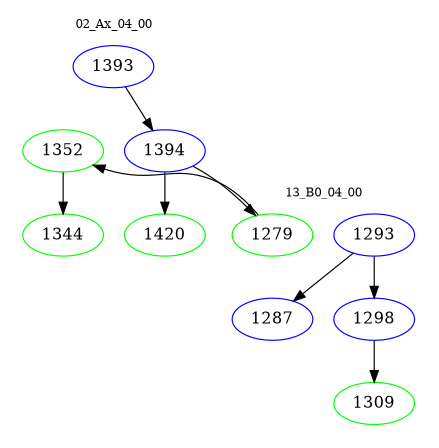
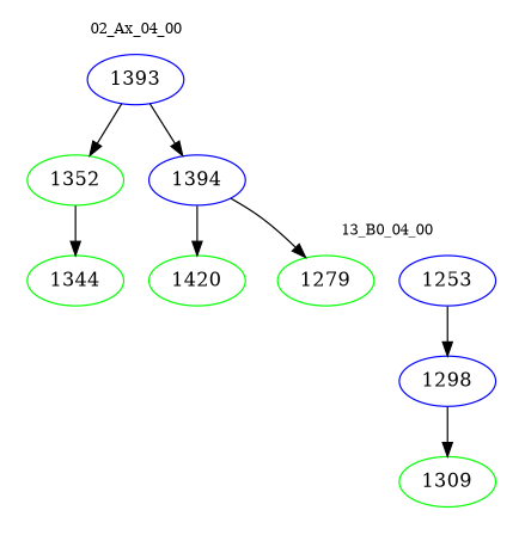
  digraph {
    node [color=blue]
    edge [color=black]
    n1 [label=1393]
    n2 [color=green label=1352]
    n3 [label=1394]
    n4 [color=green label=1344]
    n5 [color=green label=1420]
-   n6 [label=1293]
-   n7 [label=1287]
+   n6 [label=1253]
    n8 [label=1298]
    n9 [color=green label=1279]
    n10 [color=green label=1309]
    subgraph cluster_1 {
      color=white
      fontsize=10
      label="02_Ax_04_00"
      n1
      n2
      n3
      n4
      n5
    }
    subgraph cluster_2 {
      color=white
      fontsize=10
      label="13_B0_04_00"
      n6
-     n7
      n8
      n9
      n10
    }
-   n9 -> n2
+   n1 -> n2
    n1 -> n3
    n2 -> n4
    n3 -> n5
    n3 -> n9
-   n6 -> n7
    n6 -> n8
    n8 -> n10
  }
